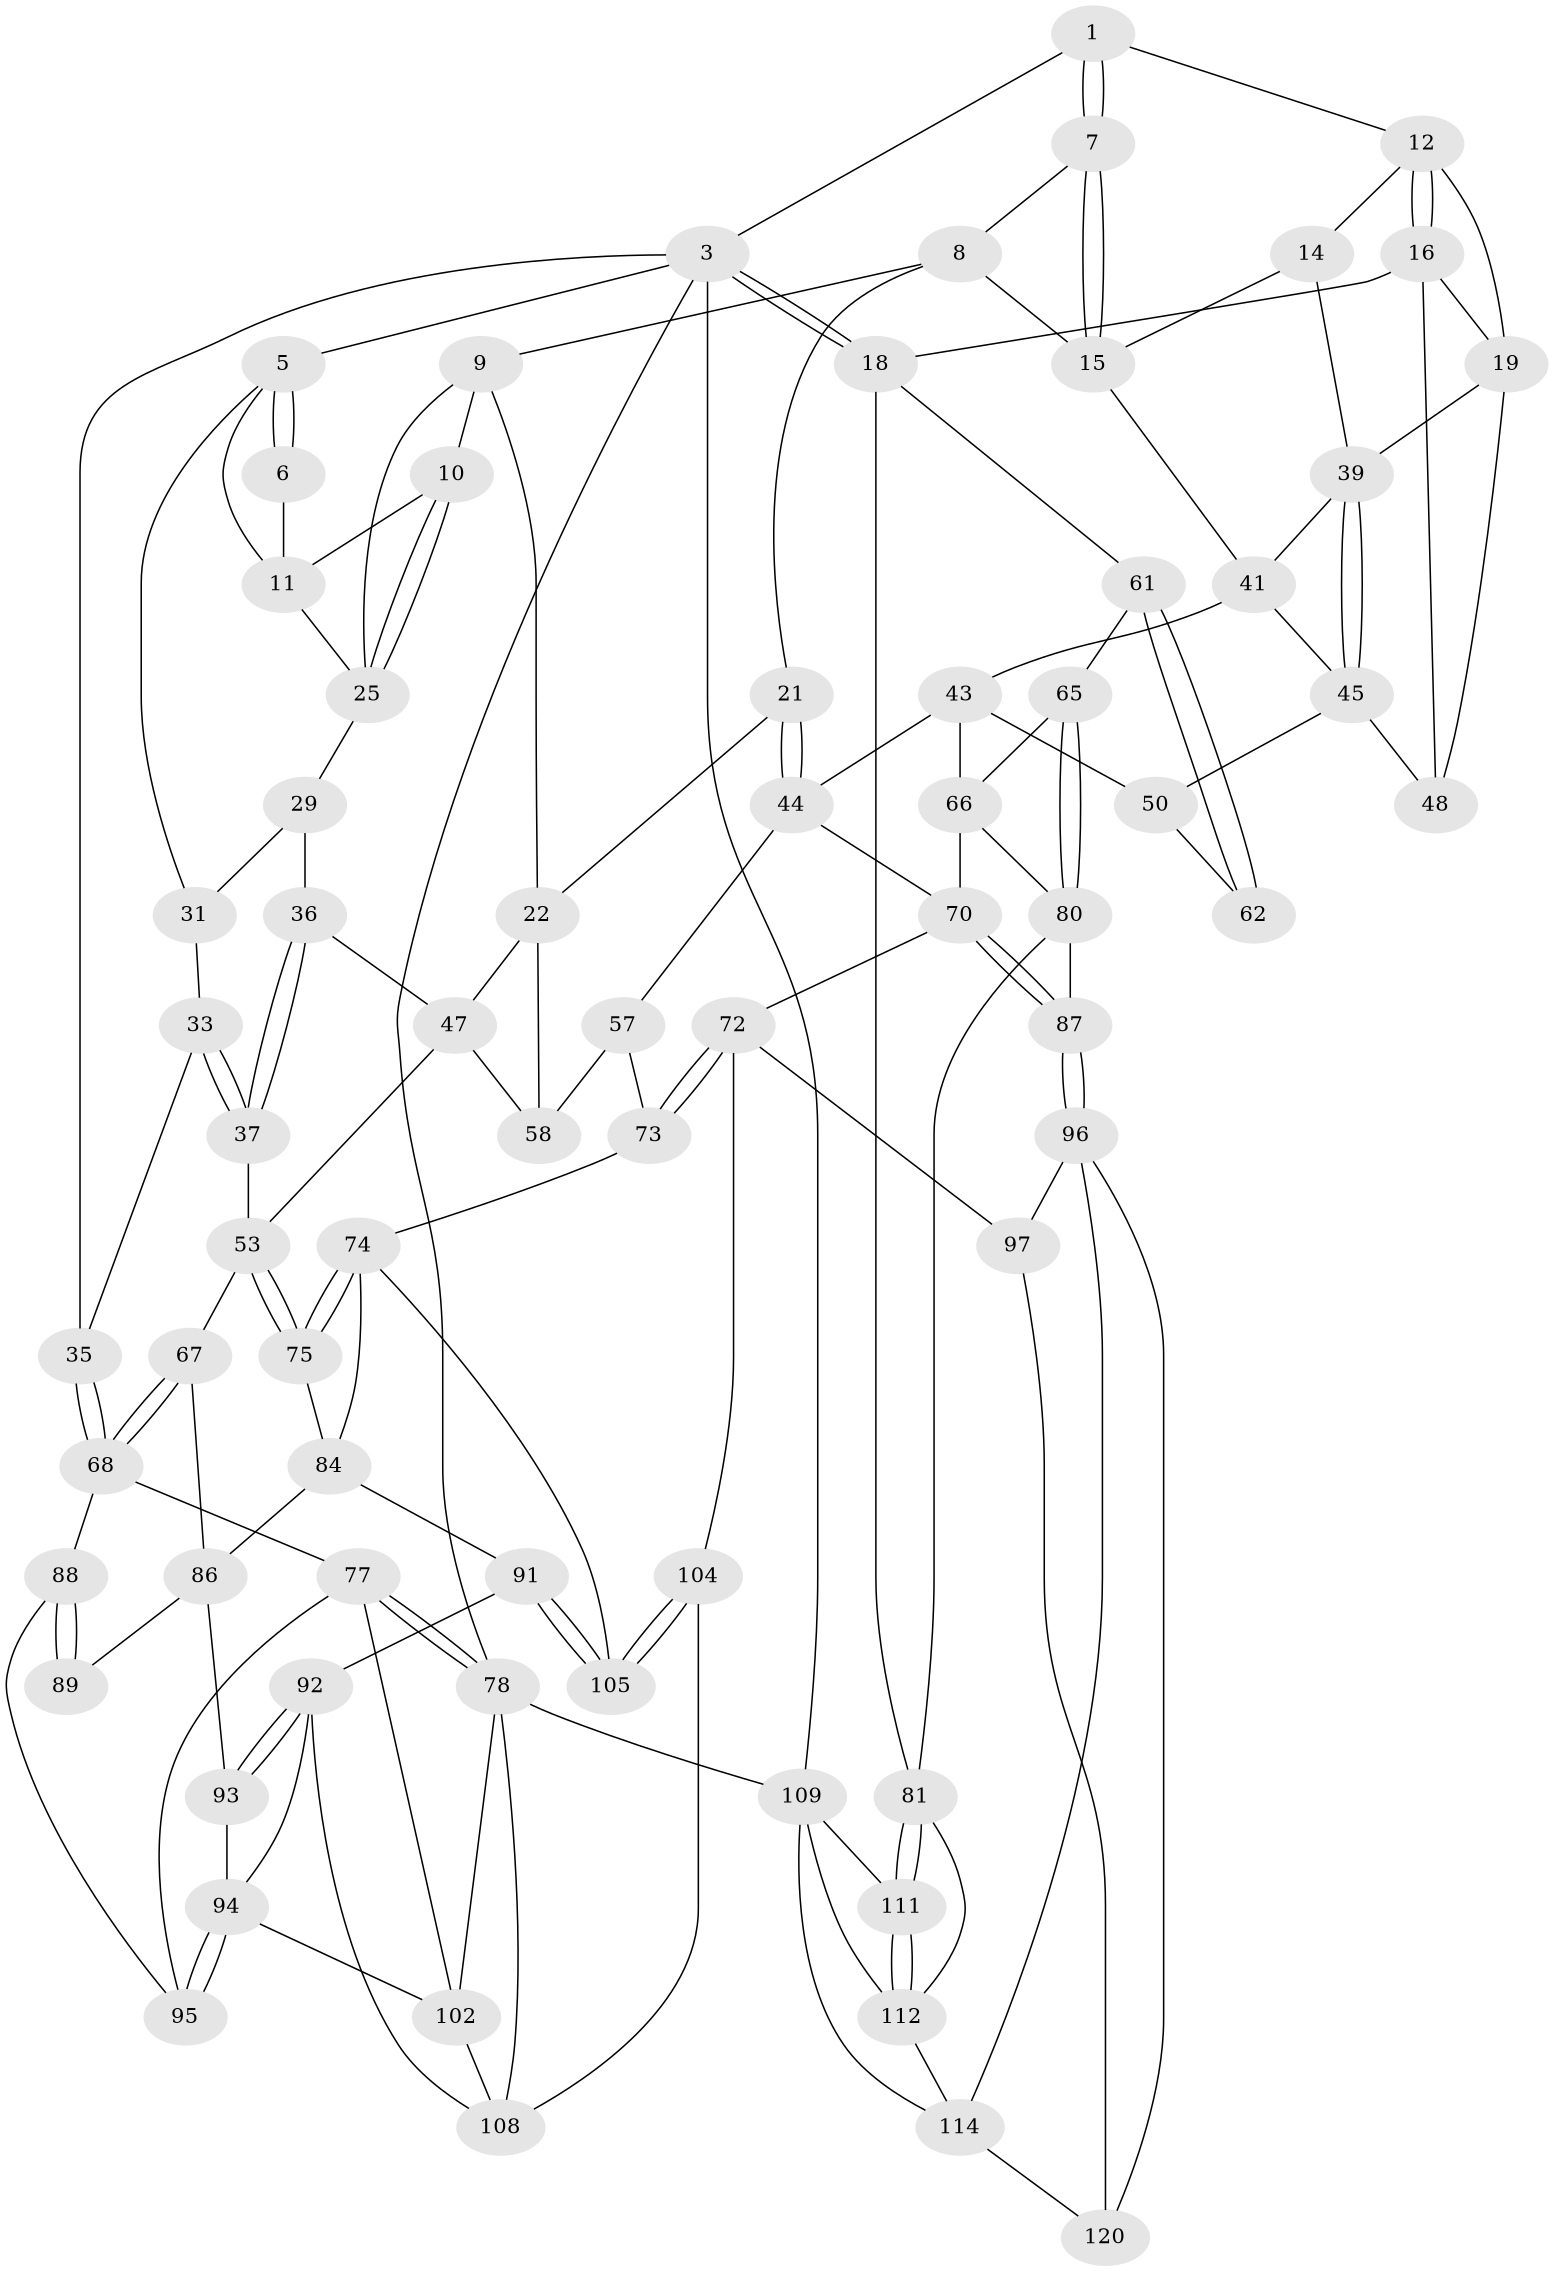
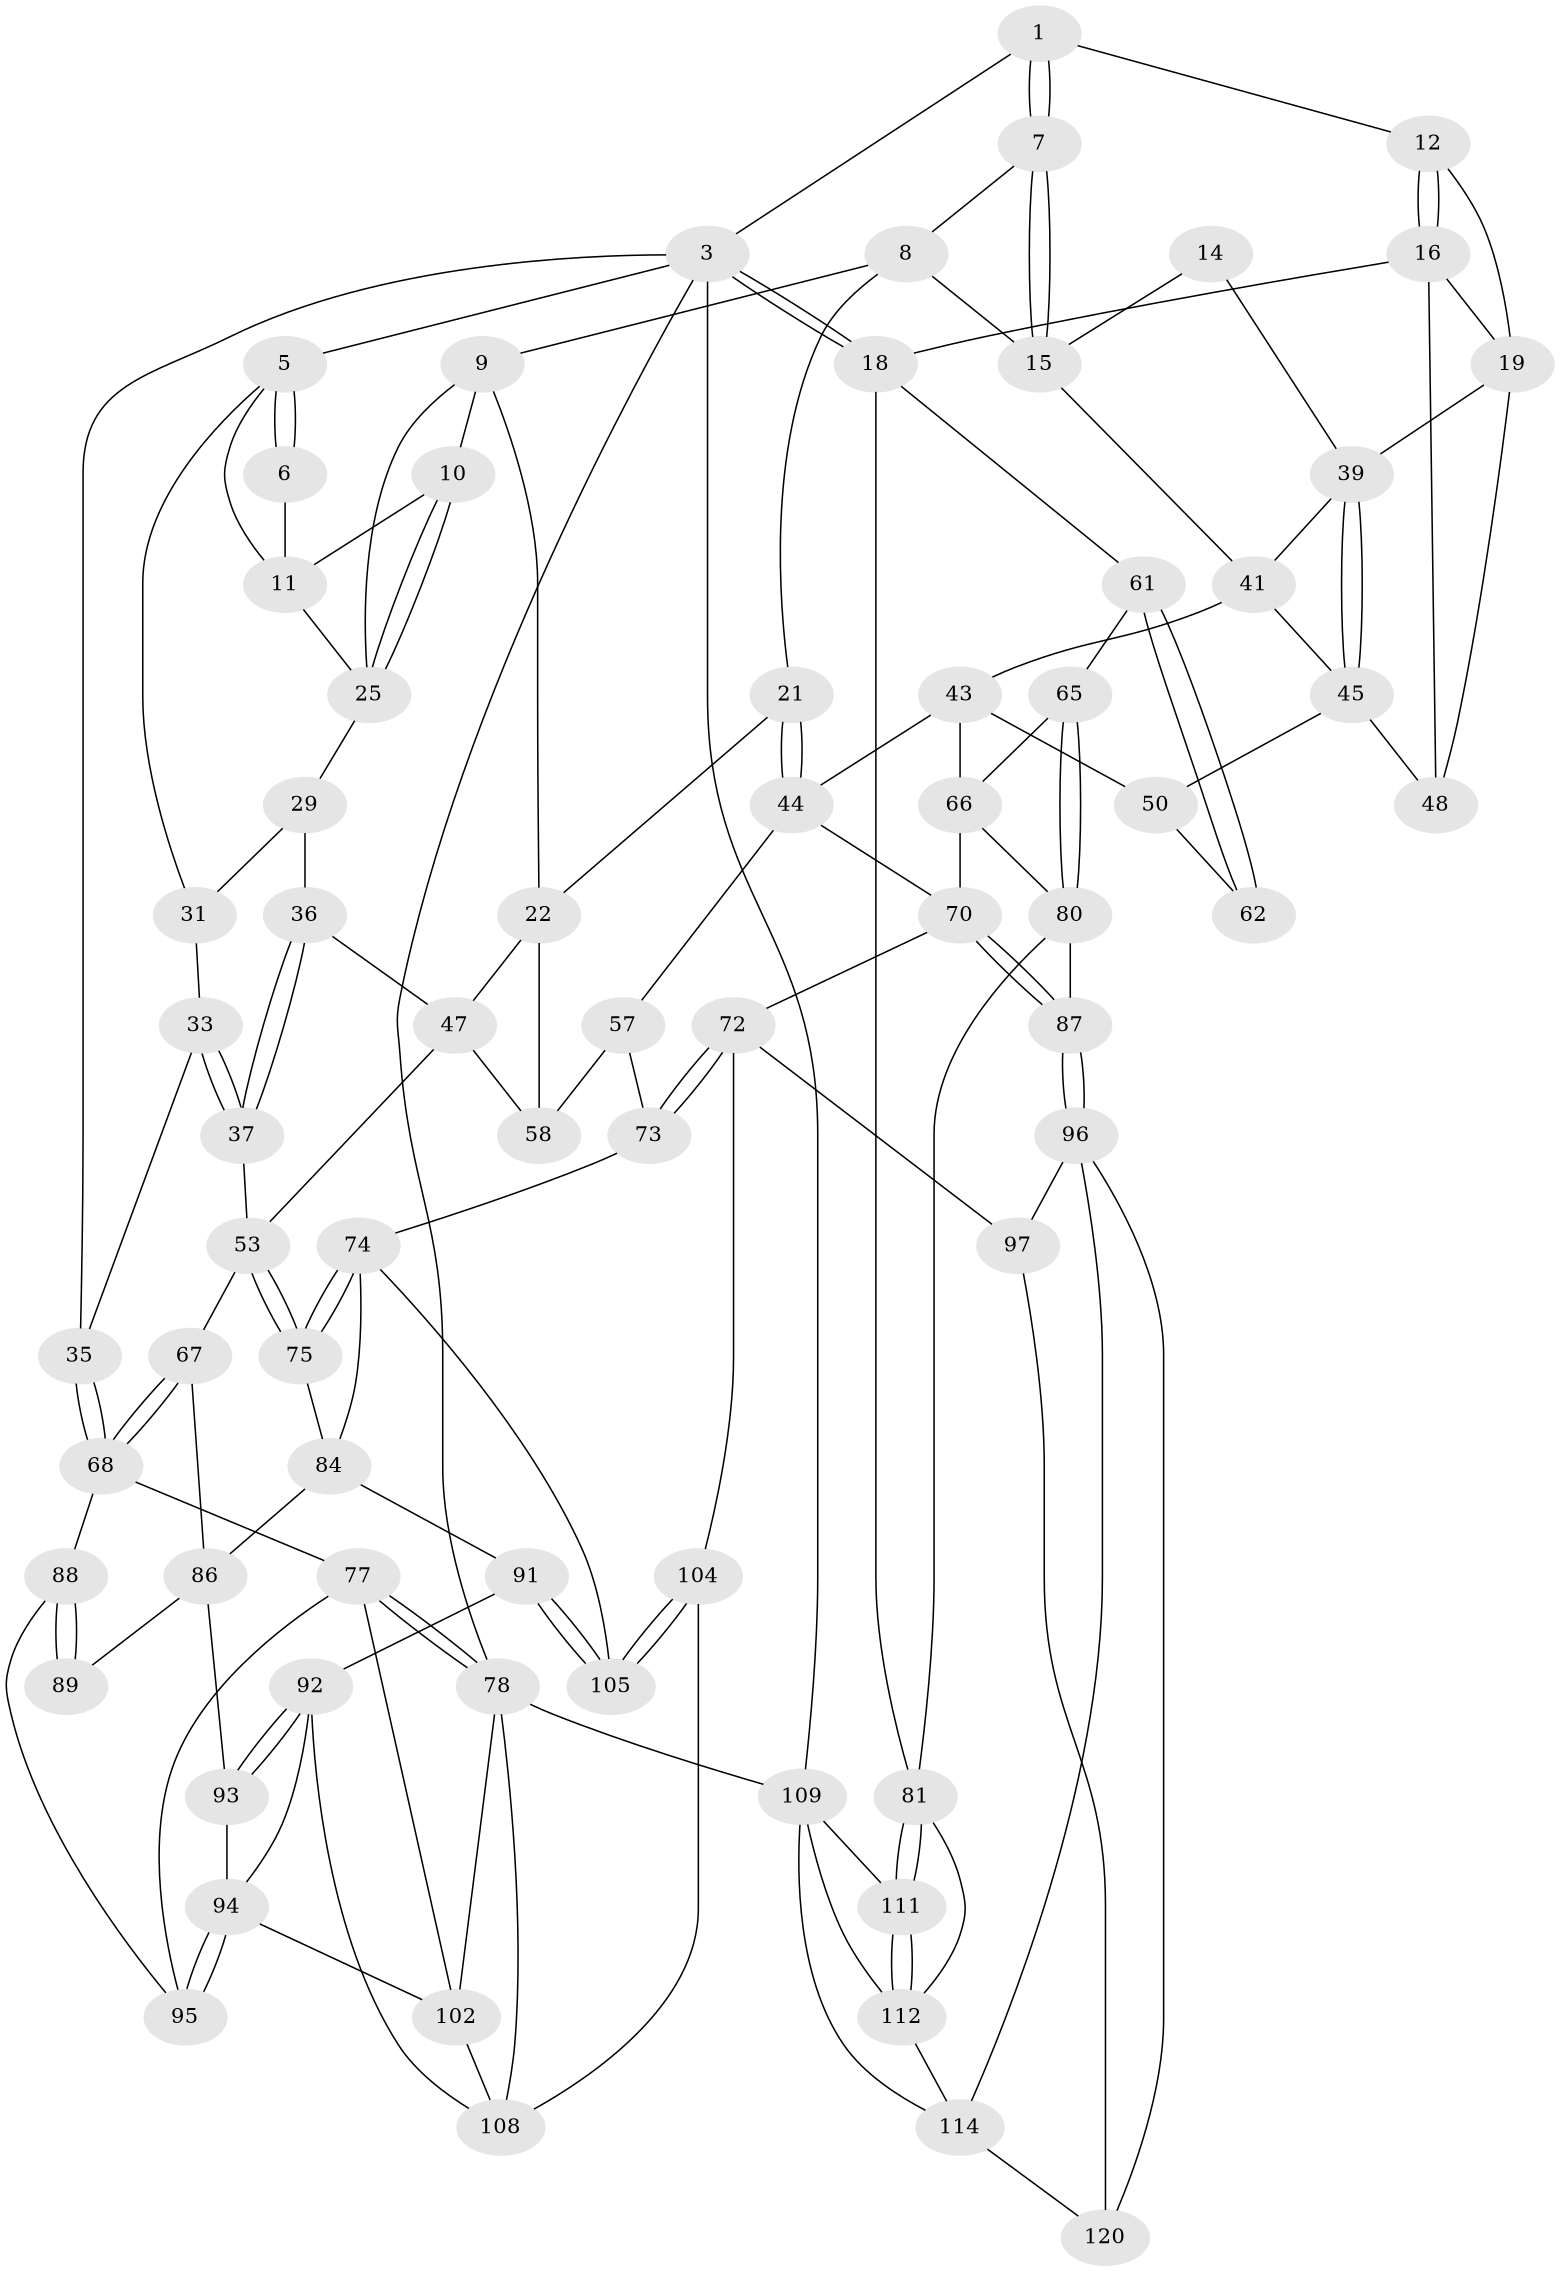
  graph {
    node [color=gray90 style=filled]
    1 [super="+2"]
    3 [super="+4"]
    7
    12 [super="+13"]
    5 [super="+26"]
    18 [super="+60"]
    35
    78 [super="+79"]
    109 [super="+110"]
    8 [super="+20"]
    15 [super="+24"]
    14
    16 [super="+17"]
    19 [super="+38"]
    6
    11 [super="+27"]
    31 [super="+32"]
    61 [super="+64"]
    81 [super="+82"]
    68 [super="+76"]
    102 [super="+116"]
    108 [super="+117"]
    111
    112 [super="+113"]
    114 [super="+121"]
    25 [super="+28"]
    33 [super="+34"]
    9 [super="+23"]
    21
    41 [super="+42"]
    10
    22 [super="+46"]
    44 [super="+56"]
    47 [super="+52"]
    58 [super="+59"]
    29 [super="+30"]
    39 [super="+40"]
    48
    45 [super="+49"]
    43 [super="+51"]
    62
    65
    57 [super="+63"]
    70 [super="+71"]
    53 [super="+54"]
    36
    37 [super="+55"]
    77 [super="+103"]
    88
    67
    75
    50
    66 [super="+69"]
    80 [super="+83"]
    73
    72 [super="+98"]
    87
    86 [super="+90"]
    84 [super="+85"]
    74 [super="+100"]
    89
    93
    95 [super="+99"]
    97 [super="+118"]
    104 [super="+107"]
    96 [super="+115"]
    120 [super="+122"]
    105
    91
    92 [super="+106"]
    94 [super="+101"]
    1 -- 3
    1 -- 7
    1 -- 7
    1 -- 12
    3 -- 5
    3 -- 18
    3 -- 18
    3 -- 35
    3 -- 78
    3 -- 109
    7 -- 8
    7 -- 15
    7 -- 15
-   12 -- 14
    12 -- 16
    12 -- 16
    12 -- 19
    5 -- 6
    5 -- 6
    5 -- 11
    5 -- 31
    18 -- 61
    18 -- 81
    35 -- 68
    35 -- 68
    78 -- 109
    78 -- 102
    78 -- 108
    109 -- 111
    109 -- 112
    109 -- 114
    8 -- 15
    8 -- 9
    8 -- 21
    15 -- 41
    14 -- 15
    14 -- 39
    16 -- 18
    16 -- 19
    16 -- 48
    19 -- 39
    19 -- 48
    6 -- 11
    11 -- 25
    31 -- 33
    61 -- 62 [weight=2]
    61 -- 62
    61 -- 65
    81 -- 111
    81 -- 111
    81 -- 112
    68 -- 77
    68 -- 88
    102 -- 108
    111 -- 112
    111 -- 112
    112 -- 114
    114 -- 120
    25 -- 29
    33 -- 35
    33 -- 37 [weight=2]
    33 -- 37
    9 -- 25
    9 -- 10
    9 -- 22
    21 -- 22
    21 -- 44
    21 -- 44
    41 -- 45
    41 -- 43
    10 -- 11
    10 -- 25
    10 -- 25
    22 -- 47
    22 -- 58
    44 -- 57
    44 -- 70
    47 -- 58
    47 -- 53
    29 -- 31
    29 -- 36
    39 -- 41
    39 -- 45
    39 -- 45
    45 -- 48
    45 -- 50
    43 -- 44
    43 -- 50
    43 -- 66
    65 -- 66
    65 -- 80
    65 -- 80
    57 -- 58 [weight=2]
    57 -- 73
    70 -- 72
    70 -- 87
    70 -- 87
    53 -- 67
    53 -- 75
    53 -- 75
    36 -- 47
    36 -- 37
    36 -- 37
    37 -- 53
    77 -- 78
    77 -- 78
    77 -- 102
    77 -- 95
    88 -- 89
    88 -- 89
    88 -- 95
    67 -- 68
    67 -- 68
    67 -- 86
    75 -- 84
    50 -- 62
    66 -- 70
    66 -- 80
    80 -- 81
    80 -- 87
    73 -- 74
    72 -- 73
    72 -- 73
    72 -- 97
    72 -- 104
    87 -- 96
    87 -- 96
    86 -- 89
    86 -- 93
    84 -- 86
    84 -- 91
    74 -- 75
    74 -- 75
    74 -- 84
    74 -- 105
    93 -- 94
    97 -- 120
    104 -- 108
    104 -- 105
    104 -- 105
    96 -- 114
    96 -- 97
    96 -- 120
    91 -- 105
    91 -- 105
    91 -- 92
    92 -- 108
    92 -- 93
    92 -- 93
    92 -- 94
    94 -- 102
    94 -- 95
    94 -- 95
  }
